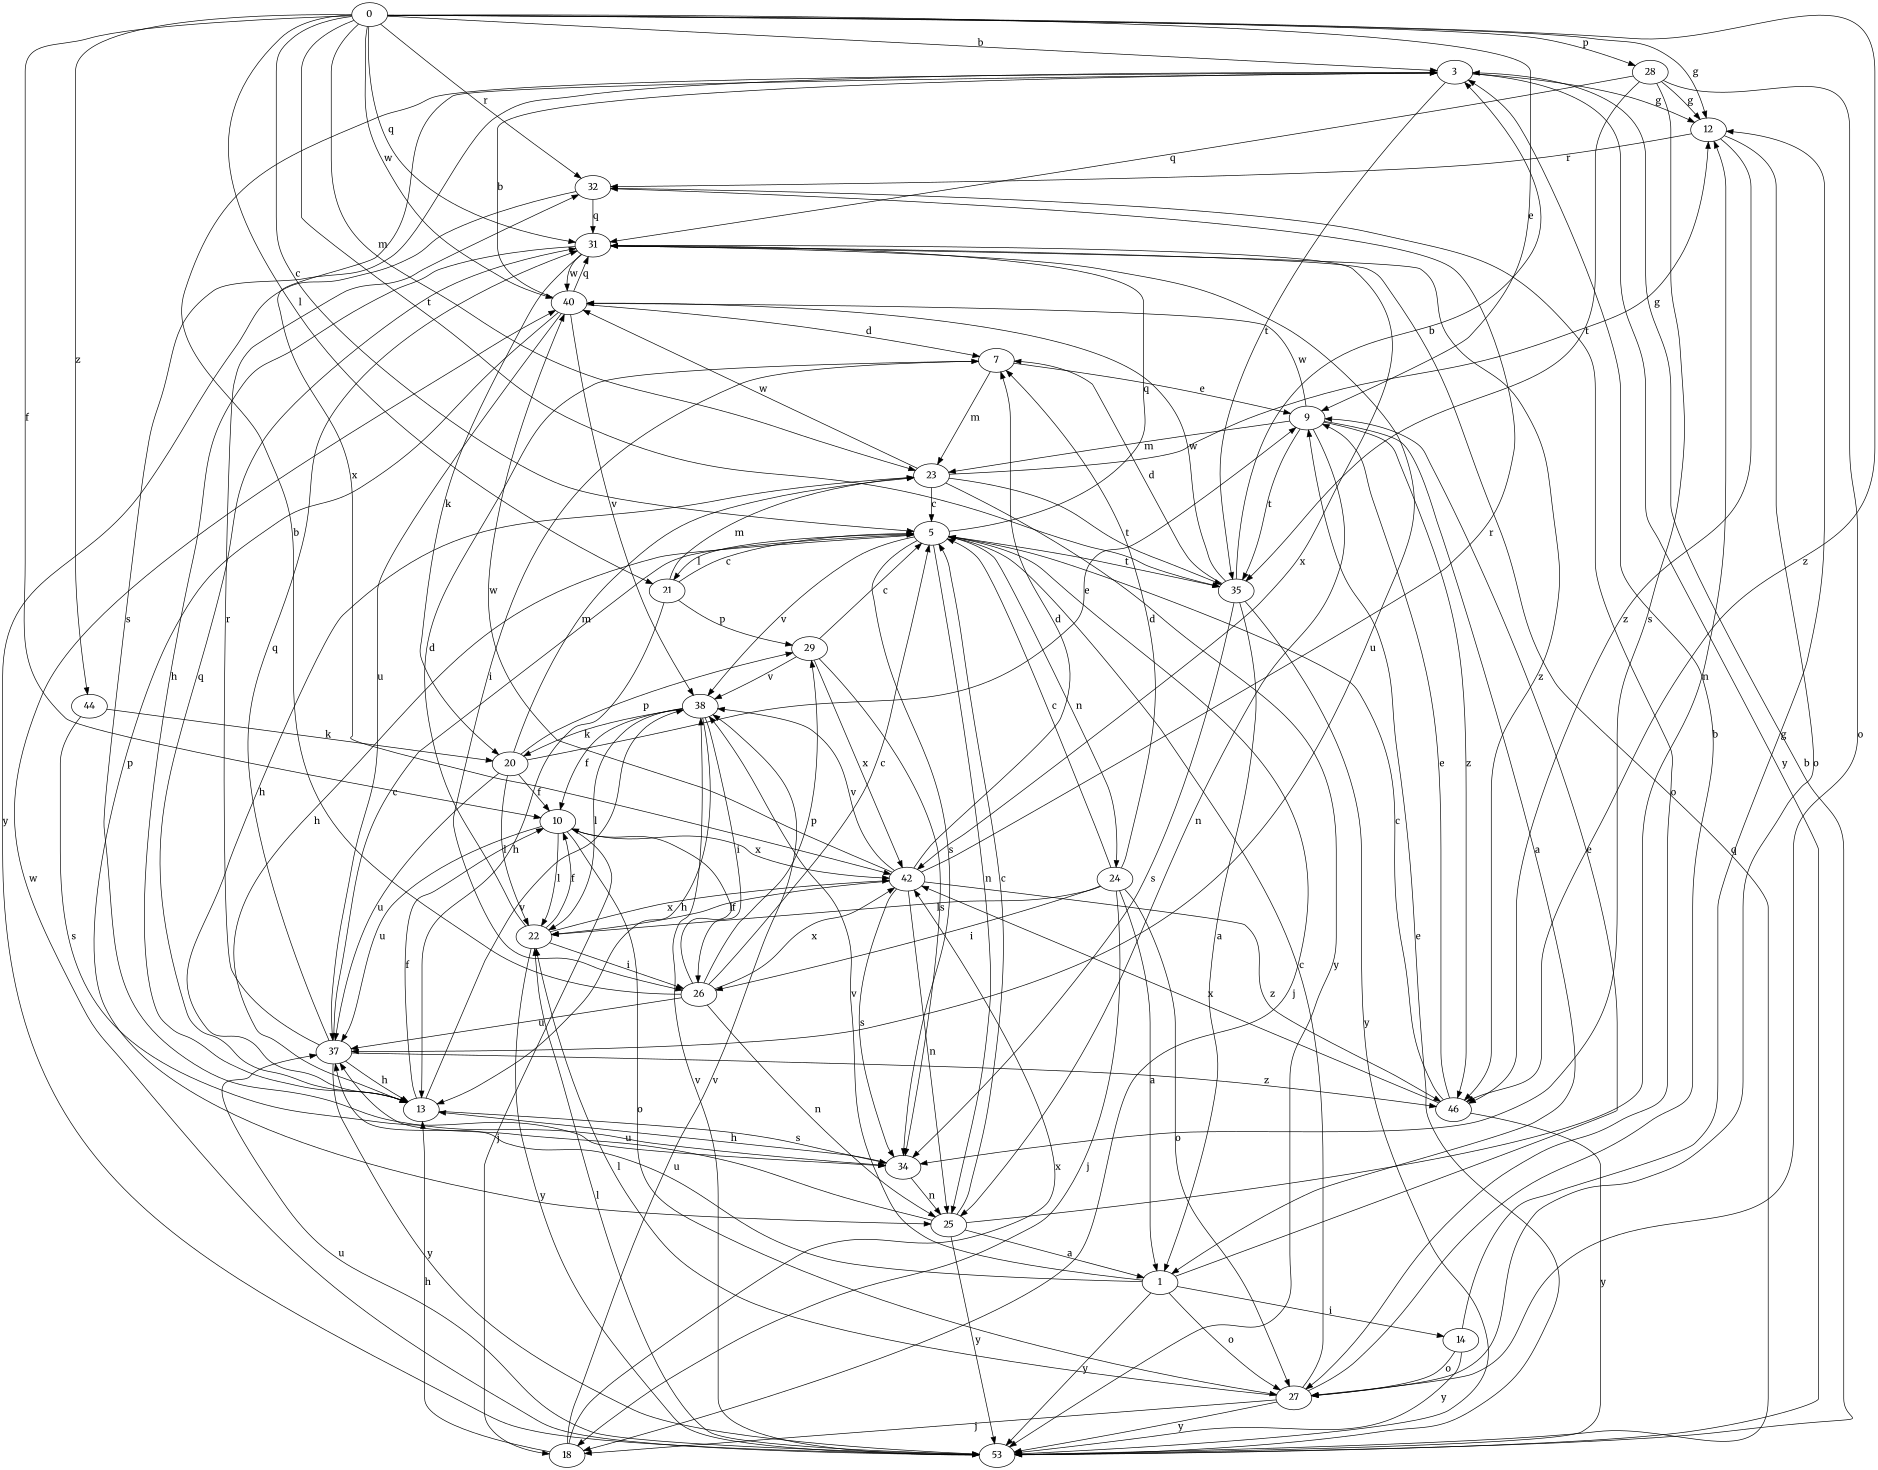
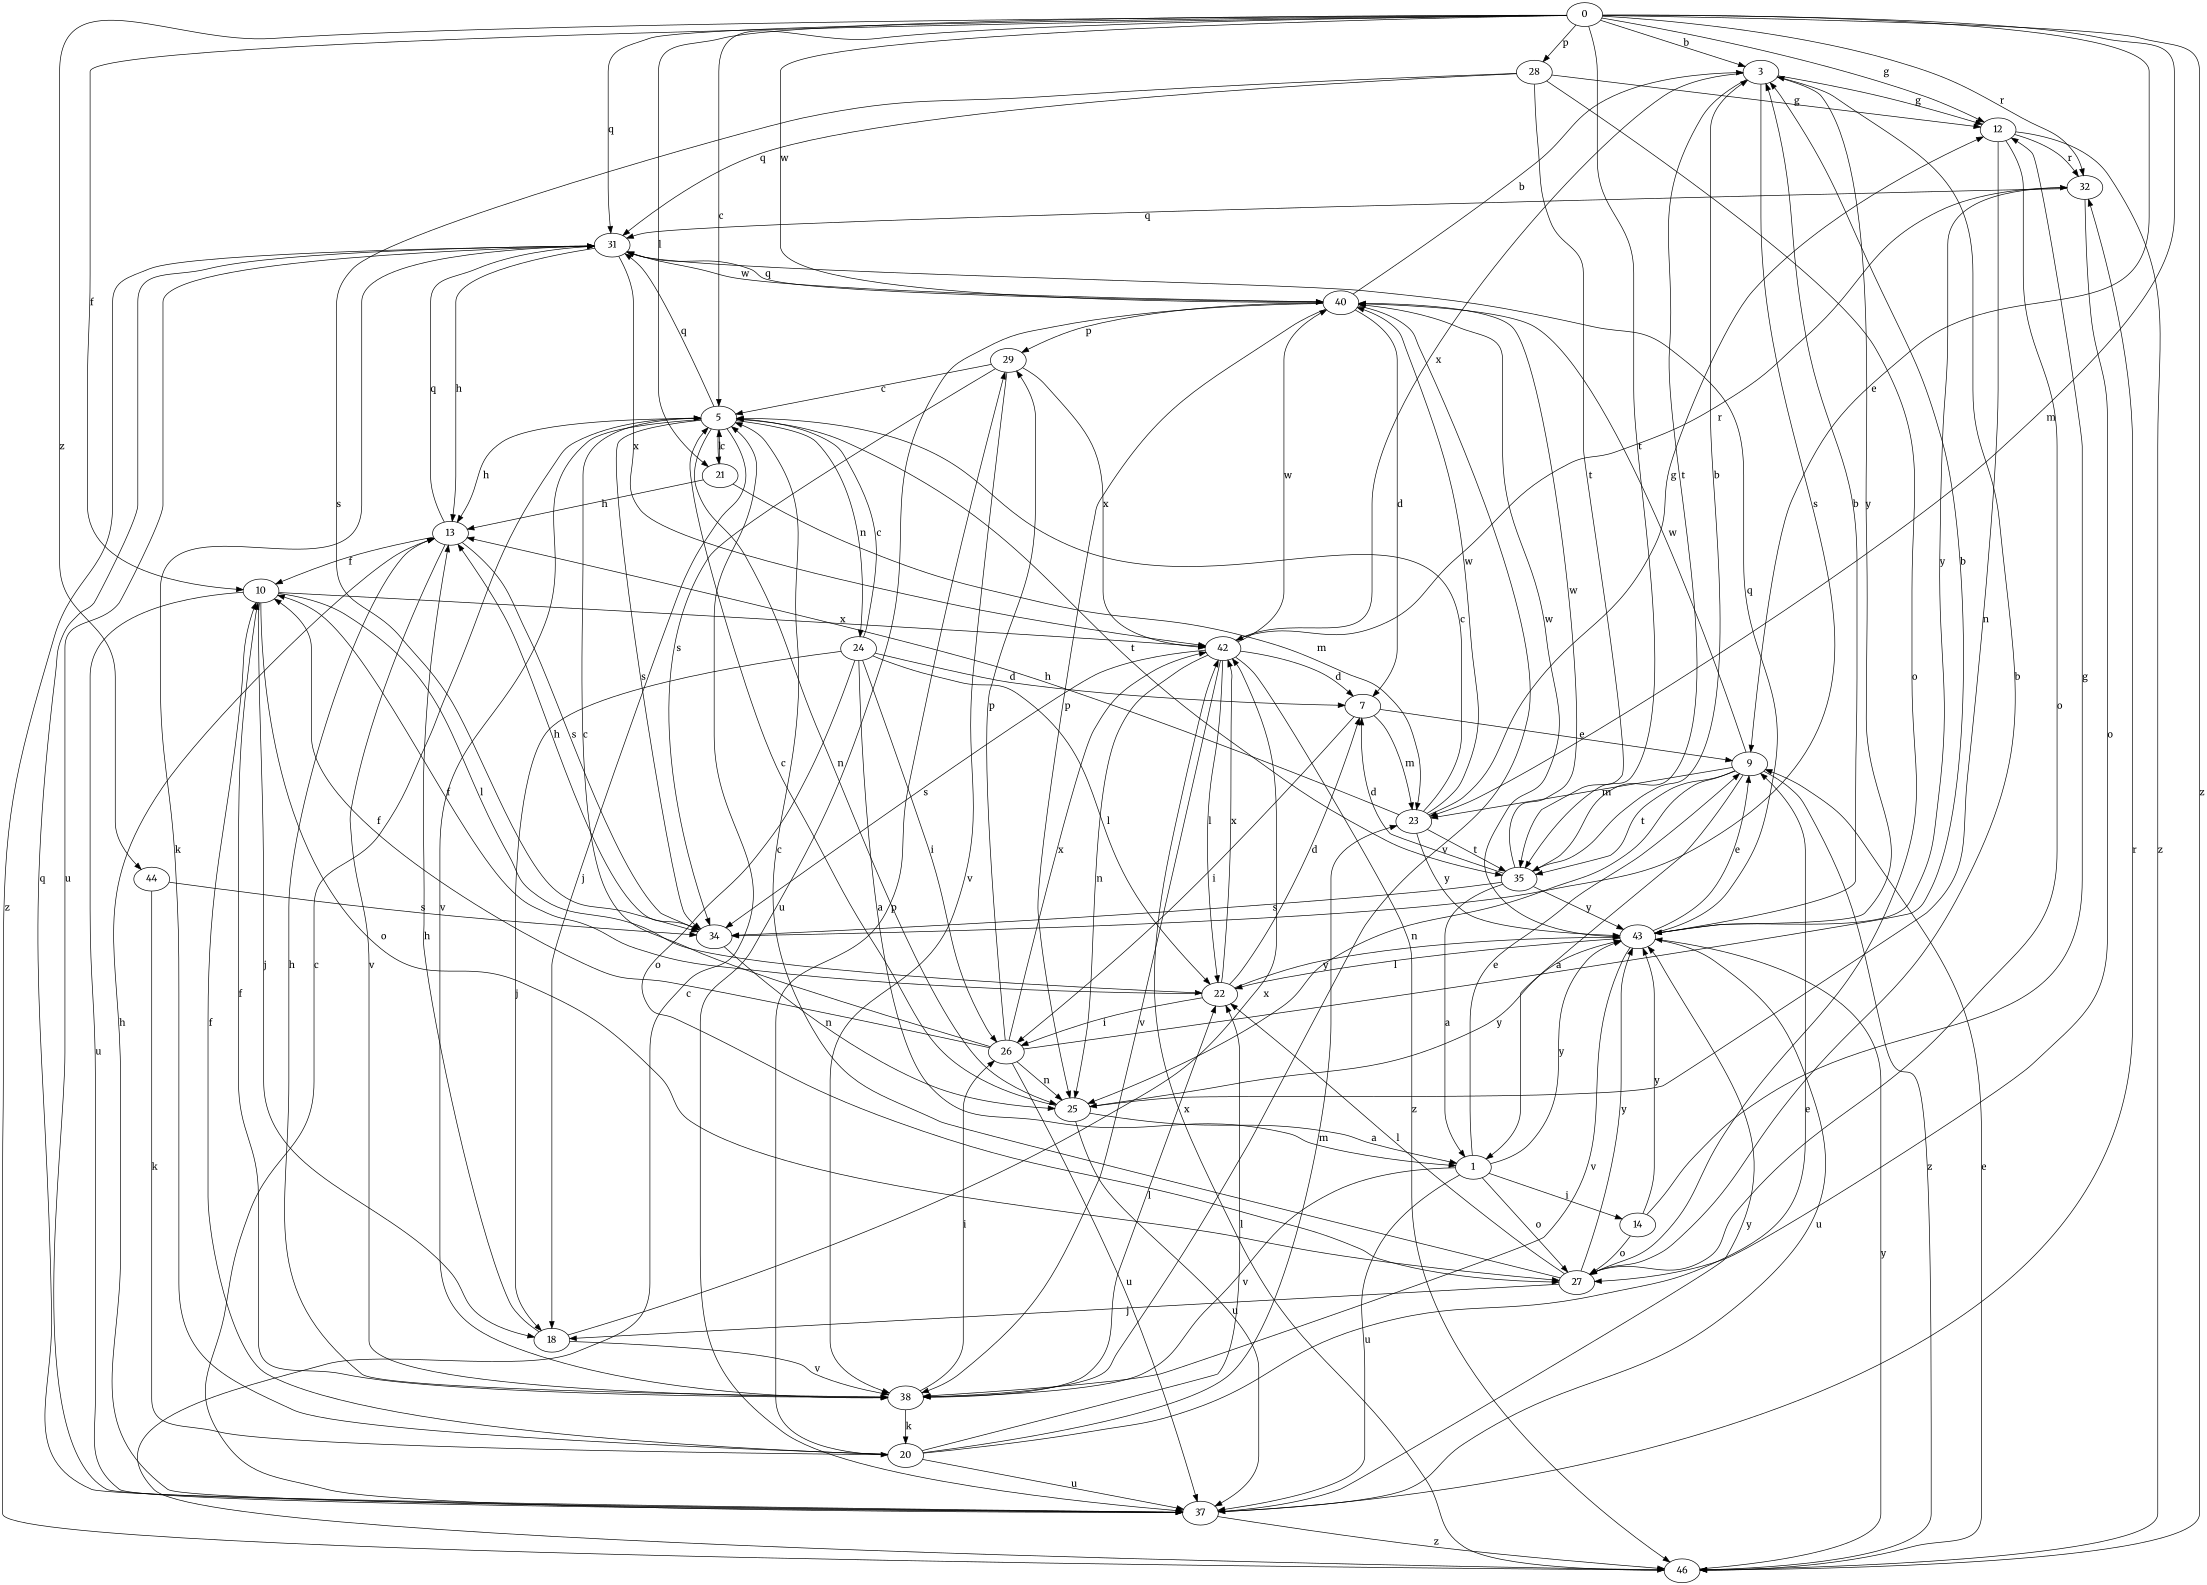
  strict digraph {
    fontname=Merriweather
    node [fontname=Merriweather]
    edge [fontname=Merriweather]
    0
    3
    5
    9
    10
    12
    21
    23
    28
    31
    32
    35
    40
    44
    46
-   43 [label=53]
+   43
    34
    42
    38
    13
    18
    24
    25
    1
    27
    37
    22
    20
    7
    29
    14
    n32 [label=26]
    0 -> 3 [label=b]
    0 -> 5 [label=c]
    0 -> 9 [label=e]
    0 -> 10 [label=f]
    0 -> 12 [label=g]
    0 -> 21 [label=l]
    0 -> 23 [label=m]
    0 -> 28 [label=p]
    0 -> 31 [label=q]
    0 -> 32 [label=r]
    0 -> 35 [label=t]
    0 -> 40 [label=w]
    0 -> 44 [label=z]
    0 -> 46 [label=z]
    3 -> 12 [label=g]
    3 -> 35 [label=t]
    3 -> 43 [label=y]
    3 -> 34 [label=s]
    3 -> 42 [label=x]
    5 -> 21 [label=l]
    5 -> 31 [label=q]
    5 -> 35 [label=t]
    5 -> 34 [label=s]
    5 -> 38 [label=v]
    5 -> 13 [label=h]
    5 -> 18 [label=j]
    5 -> 24 [label=n]
    5 -> 25 [label=n]
    9 -> 23 [label=m]
    9 -> 35 [label=t]
    9 -> 40 [label=w]
    9 -> 46 [label=z]
    9 -> 25 [label=n]
    9 -> 1 [label=a]
    10 -> 42 [label=x]
    10 -> 18 [label=j]
    10 -> 27 [label=o]
    10 -> 37 [label=u]
    10 -> 22 [label=l]
    12 -> 32 [label=r]
    12 -> 46 [label=z]
-   25 -> 12 [label=n]
+   12 -> 25 [label=n]
    12 -> 27 [label=o]
    21 -> 5 [label=c]
    21 -> 23 [label=m]
    21 -> 13 [label=h]
    23 -> 5 [label=c]
    23 -> 12 [label=g]
    23 -> 35 [label=t]
    23 -> 40 [label=w]
    23 -> 43 [label=y]
    23 -> 13 [label=h]
    28 -> 12 [label=g]
    28 -> 31 [label=q]
    28 -> 35 [label=t]
    28 -> 34 [label=s]
    28 -> 27 [label=o]
    31 -> 40 [label=w]
    31 -> 46 [label=z]
    31 -> 42 [label=x]
    31 -> 13 [label=h]
    31 -> 37 [label=u]
-   31 -> 20 [label=k]
+   20 -> 31 [label=k]
    32 -> 31 [label=q]
    32 -> 43 [label=y]
    32 -> 27 [label=o]
    35 -> 3 [label=b]
    35 -> 40 [label=w]
    35 -> 43 [label=y]
    35 -> 34 [label=s]
    35 -> 1 [label=a]
    35 -> 7 [label=d]
    40 -> 3 [label=b]
    40 -> 31 [label=q]
    40 -> 38 [label=v]
    40 -> 25 [label=p]
    40 -> 37 [label=u]
    40 -> 7 [label=d]
-   21 -> 29 [label=p]
+   40 -> 29 [label=p]
    44 -> 34 [label=s]
    44 -> 20 [label=k]
    46 -> 5 [label=c]
    46 -> 9 [label=e]
    46 -> 43 [label=y]
    46 -> 42 [label=x]
    43 -> 3 [label=b]
    43 -> 9 [label=e]
    43 -> 31 [label=q]
    43 -> 40 [label=w]
    43 -> 38 [label=v]
    43 -> 37 [label=u]
    43 -> 22 [label=l]
    34 -> 13 [label=h]
    34 -> 25 [label=n]
    42 -> 32 [label=r]
    42 -> 40 [label=w]
    42 -> 46 [label=z]
    42 -> 34 [label=s]
    42 -> 38 [label=v]
    42 -> 25 [label=n]
    42 -> 22 [label=l]
    42 -> 7 [label=d]
    38 -> 10 [label=f]
    38 -> 13 [label=h]
    38 -> 22 [label=l]
    38 -> 20 [label=k]
    38 -> n32 [label=i]
    13 -> 10 [label=f]
    13 -> 31 [label=q]
    13 -> 34 [label=s]
    13 -> 38 [label=v]
    18 -> 42 [label=x]
    18 -> 38 [label=v]
    18 -> 13 [label=h]
    24 -> 5 [label=c]
    24 -> 18 [label=j]
    24 -> 1 [label=a]
    24 -> 27 [label=o]
    24 -> 22 [label=l]
    24 -> 7 [label=d]
    24 -> n32 [label=i]
    25 -> 5 [label=c]
    25 -> 43 [label=y]
    25 -> 1 [label=a]
    25 -> 37 [label=u]
    1 -> 9 [label=e]
    1 -> 43 [label=y]
    1 -> 38 [label=v]
    1 -> 27 [label=o]
    1 -> 37 [label=u]
    1 -> 14 [label=i]
    27 -> 3 [label=b]
    27 -> 5 [label=c]
    27 -> 43 [label=y]
    27 -> 18 [label=j]
    27 -> 22 [label=l]
    37 -> 5 [label=c]
    37 -> 31 [label=q]
    37 -> 32 [label=r]
    37 -> 46 [label=z]
    37 -> 43 [label=y]
    37 -> 13 [label=h]
    22 -> 10 [label=f]
    22 -> 43 [label=y]
    22 -> 42 [label=x]
    22 -> 7 [label=d]
    22 -> n32 [label=i]
    20 -> 9 [label=e]
    20 -> 10 [label=f]
    20 -> 23 [label=m]
    20 -> 37 [label=u]
    20 -> 22 [label=l]
    20 -> 29 [label=p]
    7 -> 9 [label=e]
    7 -> 23 [label=m]
    7 -> n32 [label=i]
    29 -> 5 [label=c]
    29 -> 34 [label=s]
    29 -> 42 [label=x]
    29 -> 38 [label=v]
    14 -> 12 [label=g]
    14 -> 43 [label=y]
    14 -> 27 [label=o]
    n32 -> 3 [label=b]
    n32 -> 5 [label=c]
    n32 -> 10 [label=f]
    n32 -> 42 [label=x]
    n32 -> 25 [label=n]
    n32 -> 37 [label=u]
    n32 -> 29 [label=p]
  }
